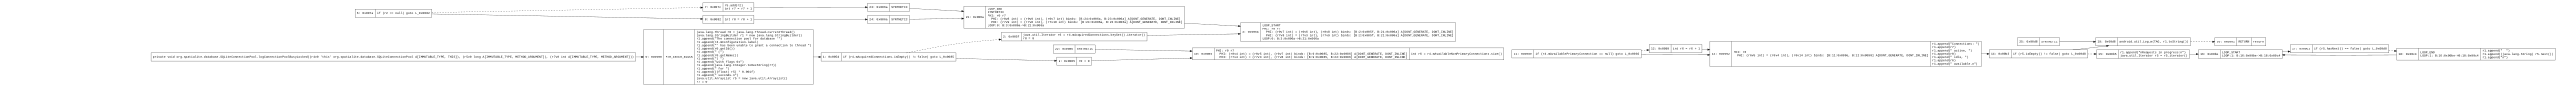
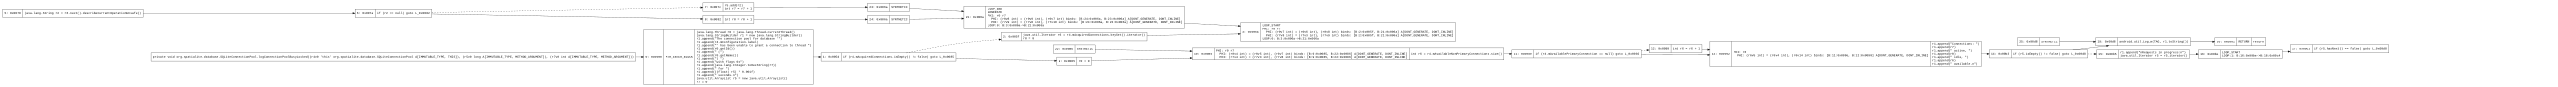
  digraph {
    fontname="Liberation Mono"
    rankdir=LR
    node [fontname="Liberation Mono" shape=record]
    edge [fontname="Liberation Mono"]
    n1 [label="{0\:\ 0x0000|MTH_ENTER_BLOCK\l|java.lang.Thread r0 = java.lang.Thread.currentThread()\ljava.lang.StringBuilder r1 = new java.lang.StringBuilder()\lr1.append(\"The connection pool for database '\")\lr1.append(r4.mConfiguration.label)\lr1.append(\"' has been unable to grant a connection to thread \")\lr1.append(r0.getId())\lr1.append(\" (\")\lr1.append(r0.getName())\lr1.append(\") \")\lr1.append(\"with flags 0x\")\lr1.append(java.lang.Integer.toHexString(r7))\lr1.append(\" for \")\lr1.append(((float) r5) * 0.001f)\lr1.append(\" seconds.n\")\ljava.util.ArrayList r5 = new java.util.ArrayList()\lr7 = 0\l}"]
    n2 [label="{1\:\ 0x005d|if (r4.mAcquiredConnections.isEmpty() != false) goto L_0x0085\l}"]
    n3 [label="{2\:\ 0x005f|java.util.Iterator r6 = r4.mAcquiredConnections.keySet().iterator()\lr0 = 0\l}"]
    n4 [label="{9\:\ 0x0085|r0 = 0\l}"]
    n5 [label="{3\:\ 0x006a|LOOP_START\lPHI: r0 r7 \l  PHI: (r0v7 int) = (r0v6 int), (r0v8 int) binds: [B:2:0x005f, B:21:0x006a] A[DONT_GENERATE, DONT_INLINE]\l  PHI: (r7v8 int) = (r7v3 int), (r7v9 int) binds: [B:2:0x005f, B:21:0x006a] A[DONT_GENERATE, DONT_INLINE]\lLOOP:0: B:3:0x006a\-\>B:21:0x006a\l}"]
    n6 [label="{10\:\ 0x0086|PHI: r0 r7 \l  PHI: (r0v4 int) = (r0v5 int), (r0v7 int) binds: [B:9:0x0085, B:22:0x0086] A[DONT_GENERATE, DONT_INLINE]\l  PHI: (r7v4 int) = (r7v3 int), (r7v8 int) binds: [B:9:0x0085, B:22:0x0086] A[DONT_GENERATE, DONT_INLINE]\l|int r6 = r4.mAvailableNonPrimaryConnections.size()\l}"]
+   n7 [label="{5\:\ 0x0070|java.lang.String r2 = r6.next().describeCurrentOperationUnsafe()\l}"]
    n8 [label="{6\:\ 0x007a|if (r2 == null) goto L_0x0082\l}"]
    n9 [label="{22\:\ 0x0086|SYNTHETIC\l}"]
    n10 [label="{7\:\ 0x007c|r5.add(r2)\lint r7 = r7 + 1\l}"]
    n11 [label="{8\:\ 0x0082|int r0 = r0 + 1\l}"]
    n12 [label="{23\:\ 0x006a|SYNTHETIC\l}"]
    n13 [label="{24\:\ 0x006a|SYNTHETIC\l}"]
-   n14 [label="{21\:\ 0x006a|LOOP_END\lSYNTHETIC\lPHI: r0 r7 \l  PHI: (r0v8 int) = (r0v9 int), (r0v7 int) binds: [B:24:0x006a, B:23:0x006a] A[DONT_GENERATE, DONT_INLINE]\l  PHI: (r7v9 int) = (r7v8 int), (r7v10 int) binds: [B:24:0x006a, B:23:0x006a] A[DONT_GENERATE, DONT_INLINE]\lLOOP:0: B:3:0x006a\-\>B:21:0x006a\l}"]
+   n14 [label="{21\:\ 0x006a|LOOP_END\lGENERATE\lPHI: r0 r7 \l  PHI: (r0v8 int) = (r0v9 int), (r0v7 int) binds: [B:24:0x006a, B:23:0x006a] A[DONT_GENERATE, DONT_INLINE]\l  PHI: (r7v9 int) = (r7v8 int), (r7v10 int) binds: [B:24:0x006a, B:23:0x006a] A[DONT_GENERATE, DONT_INLINE]\lLOOP:0: B:3:0x006a\-\>B:21:0x006a\l}"]
    n15 [label="{11\:\ 0x008e|if (r4.mAvailablePrimaryConnection == null) goto L_0x0092\l}"]
    n16 [label="{12\:\ 0x0090|int r6 = r6 + 1\l}"]
    n17 [label="{13\:\ 0x0092|PHI: r6 \l  PHI: (r6v5 int) = (r6v4 int), (r6v14 int) binds: [B:11:0x008e, B:12:0x0090] A[DONT_GENERATE, DONT_INLINE]\l|r1.append(\"Connections: \")\lr1.append(r7)\lr1.append(\" active, \")\lr1.append(r0)\lr1.append(\" idle, \")\lr1.append(r6)\lr1.append(\" available.n\")\l}"]
    n18 [label="{14\:\ 0x00b3|if (r5.isEmpty() != false) goto L_0x00d8\l}"]
    n19 [label="{15\:\ 0x00b5|r1.append(\"nRequests in progress:n\")\ljava.util.Iterator r5 = r5.iterator()\l}"]
    n20 [label="{19\:\ 0x00d8|android.util.Log.w(TAG, r1.toString())\l}"]
    n21 [label="{16\:\ 0x00be|LOOP_START\lLOOP:1: B:16:0x00be\-\>B:18:0x00c4\l}"]
    n22 [label="{20\:\ 0x00e1|RETURN\l|return\l}"]
    n23 [label="{17\:\ 0x00c2|if (r5.hasNext() == false) goto L_0x00d8\l}"]
-   n24 [label="{18\:\ 0x00c4|LOOP_END\lLOOP:1: B:16:0x00be\-\>B:18:0x00c4\l|r1.append(\"  \")\lr1.append((java.lang.String) r5.next())\lr1.append(\"n\")\l}"]
    n25 [label="{25\:\ 0x00d8|SYNTHETIC\l}"]
    n26 [label="{private void org.spatialite.database.SQLiteConnectionPool.logConnectionPoolBusyLocked((r4v0 'this' org.spatialite.database.SQLiteConnectionPool A[IMMUTABLE_TYPE, THIS]), (r5v0 long A[IMMUTABLE_TYPE, METHOD_ARGUMENT]), (r7v0 int A[IMMUTABLE_TYPE, METHOD_ARGUMENT])) }"]
    n1 -> n2
    n2 -> n3 [style=dashed]
    n2 -> n4
    n3 -> n5
    n4 -> n6
+   n6 -> n15
+   n7 -> n8
    n8 -> n10 [style=dashed]
    n8 -> n11
    n9 -> n6
    n10 -> n12
    n11 -> n13
    n12 -> n14
    n13 -> n14
    n14 -> n5
    n15 -> n16 [style=dashed]
    n15 -> n17
    n16 -> n17
    n17 -> n18
    n18 -> n19 [style=dashed]
    n18 -> n20
    n19 -> n21
-   n20 -> n22 [style=dashed]
+   n20 -> n22
    n21 -> n23
-   n23 -> n24 [style=dashed]
-   n24 -> n21
    n25 -> n20
    n26 -> n1
  }
